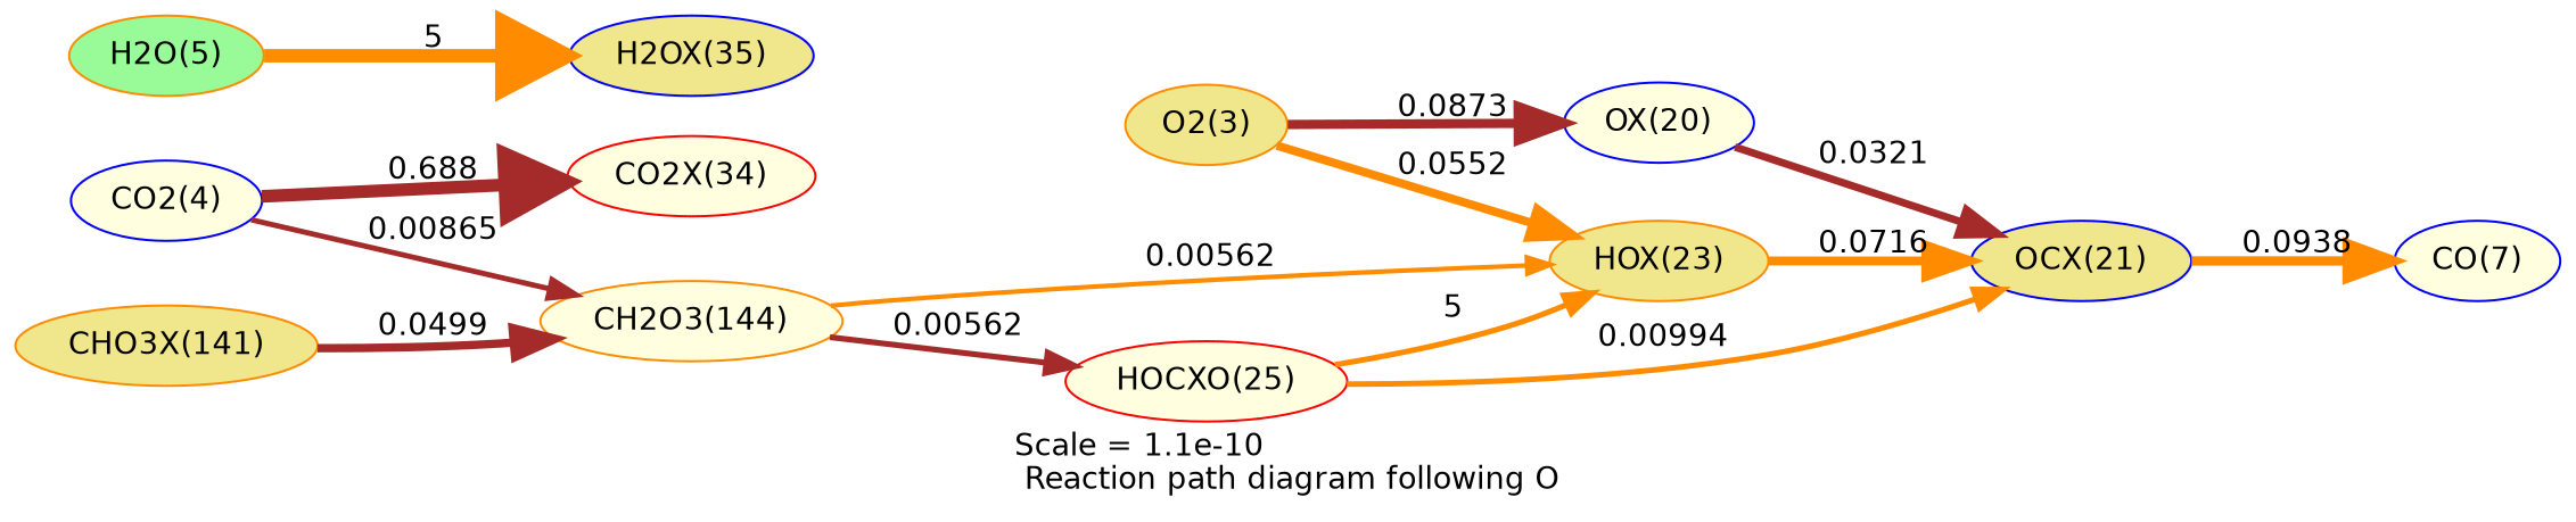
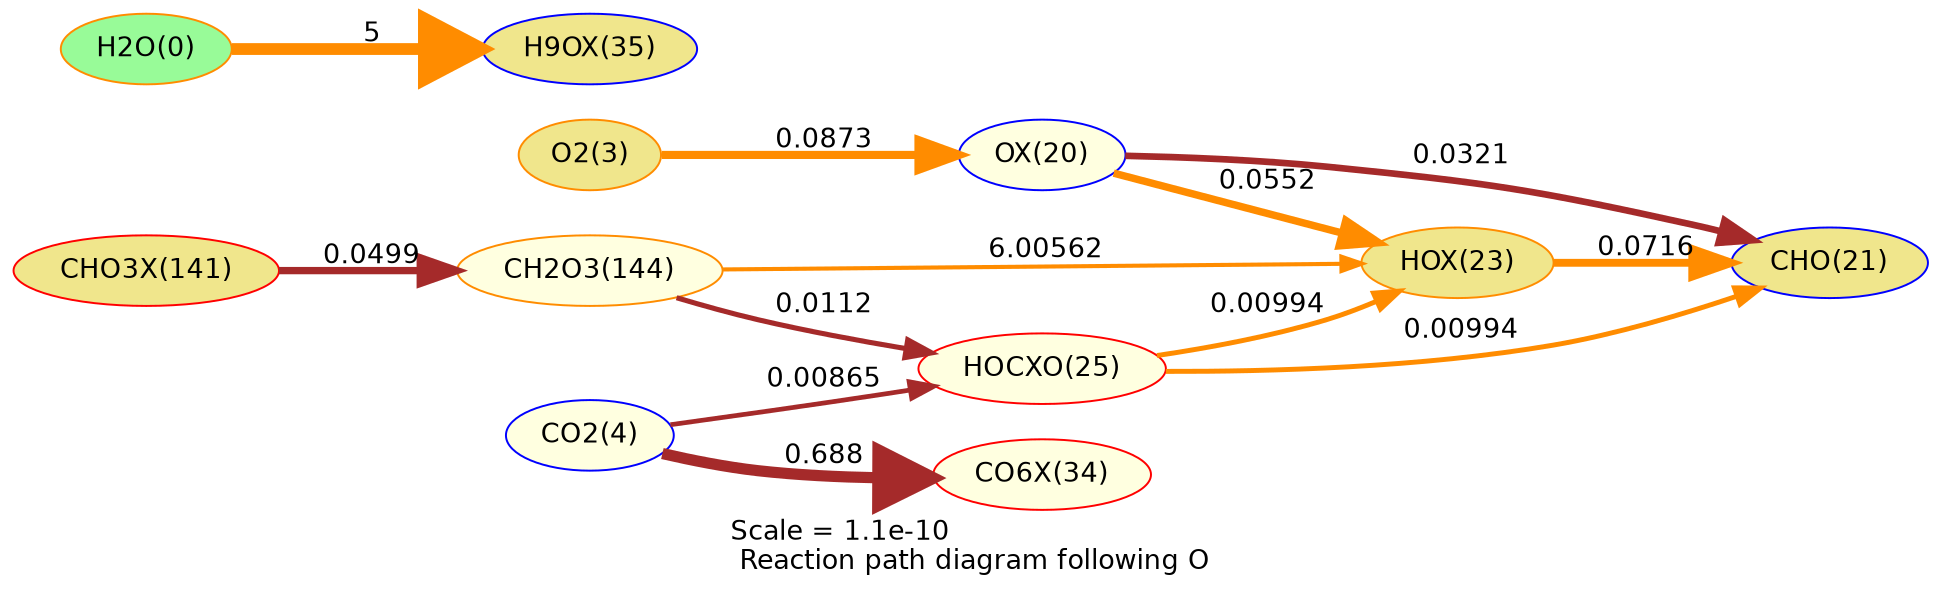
  digraph {
    fontname=Helvetica
    label="Scale = 1.1e-10\l Reaction path diagram following O"
    rankdir=LR
    node [color=darkorange fillcolor=lightyellow fontname=Helvetica style=filled]
    edge [arrowsize=1.26 color=darkorange fontname=Helvetica penwidth=2.52]
    n1 [fillcolor=khaki label="O2(3)"]
    n2 [color=blue label="OX(20)"]
    n3 [fillcolor=khaki label="HOX(23)"]
-   n4 [color=blue fillcolor=khaki label="OCX(21)"]
-   n5 [color=blue label="CO(7)"]
+   n4 [color=blue fillcolor=khaki label="CHO(21)"]
    n6 [color=red label="HOCXO(25)"]
    n7 [label="CH2O3(144)"]
-   n8 [fillcolor=palegreen label="H2O(5)"]
-   n9 [color=blue fillcolor=khaki label="H2OX(35)"]
+   n8 [fillcolor=palegreen label="H2O(0)"]
+   n9 [color=blue fillcolor=khaki label="H9OX(35)"]
    n10 [color=blue label="CO2(4)"]
-   n11 [color=red label="CO2X(34)"]
-   n12 [fillcolor=khaki label="CHO3X(141)"]
-   n1 -> n2 [arrowsize=2.08 color=brown label=" 0.0873" penwidth=4.16]
-   n1 -> n3 [arrowsize=1.91 label=" 0.0552" penwidth=3.81]
+   n11 [color=red label="CO6X(34)"]
+   n12 [color=red fillcolor=khaki label="CHO3X(141)"]
+   n1 -> n2 [arrowsize=2.08 label=" 0.0873" penwidth=4.16]
+   n2 -> n3 [arrowsize=1.91 label=" 0.0552" penwidth=3.81]
    n2 -> n4 [arrowsize=1.7 color=brown label=" 0.0321" penwidth=3.4]
    n3 -> n4 [arrowsize=2 label=" 0.0716" penwidth=4.01]
-   n4 -> n5 [arrowsize=2.11 label=" 0.0938" penwidth=4.21]
-   n6 -> n3 [label=" 5"]
+   n6 -> n3 [label=" 0.00994"]
    n6 -> n4 [label=" 0.00994"]
-   n7 -> n3 [arrowsize=1.04 label=" 0.00562" penwidth=2.09]
-   n7 -> n6 [arrowsize=1.31 color=brown label=" 0.00562" penwidth=2.61]
+   n7 -> n3 [arrowsize=1.04 label=" 6.00562" penwidth=2.09]
+   n7 -> n6 [arrowsize=1.31 color=brown label=" 0.0112" penwidth=2.61]
    n8 -> n9 [arrowsize=3 label=" 5" penwidth=6]
-   n10 -> n7 [arrowsize=1.21 color=brown label=" 0.00865" penwidth=2.41]
+   n10 -> n6 [arrowsize=1.21 color=brown label=" 0.00865" penwidth=2.41]
    n10 -> n11 [arrowsize=2.86 color=brown label=" 0.688" penwidth=5.72]
    n12 -> n7 [arrowsize=1.87 color=brown label=" 0.0499" penwidth=3.74]
  }
